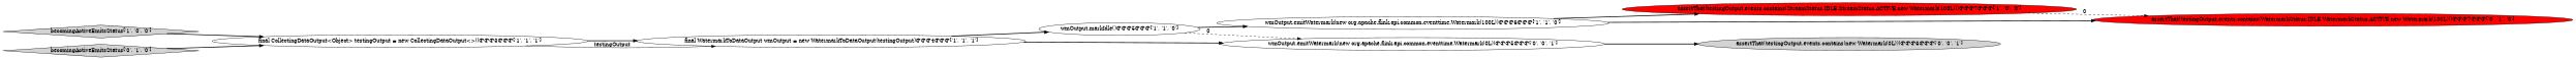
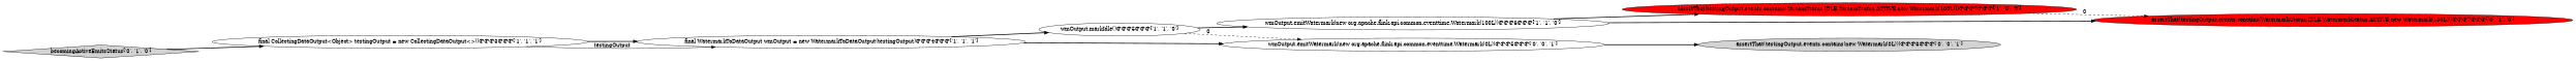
  digraph {
    rankdir=LR
    node [fillcolor=white shape=ellipse style=filled]
    edge [style=bold]
    n1 [fillcolor=red label="assertThat(testingOutput.events,contains(StreamStatus.IDLE,StreamStatus.ACTIVE,new Watermark(100L)))@@@7@@@['1', '0', '0']"]
    n2 [fillcolor=red label="assertThat(testingOutput.events,contains(WatermarkStatus.IDLE,WatermarkStatus.ACTIVE,new Watermark(100L)))@@@7@@@['0', '1', '0']"]
-   n3 [fillcolor=lightgray label="becomingActiveEmitsStatus['1', '0', '0']" shape=diamond]
    n4 [label="final CollectingDataOutput<Object> testingOutput = new CollectingDataOutput<>()@@@3@@@['1', '1', '1']"]
    n5 [label="final WatermarkToDataOutput wmOutput = new WatermarkToDataOutput(testingOutput)@@@4@@@['1', '1', '1']"]
    n6 [label="wmOutput.markIdle()@@@5@@@['1', '1', '0']"]
    n7 [label="wmOutput.emitWatermark(new org.apache.flink.api.common.eventtime.Watermark(100L))@@@6@@@['1', '1', '0']"]
    n8 [label="wmOutput.emitWatermark(new org.apache.flink.api.common.eventtime.Watermark(0L))@@@5@@@['0', '0', '1']"]
    n9 [fillcolor=lightgray label="assertThat(testingOutput.events,contains(new Watermark(0L)))@@@6@@@['0', '0', '1']"]
    n10 [fillcolor=lightgray label="becomingActiveEmitsStatus['0', '1', '0']" shape=diamond]
    n1 -> n2 [label=0 style=dashed]
-   n3 -> n4
    n4 -> n5
    n4 -> n5 [label=testingOutput style=solid]
    n5 -> n6
    n5 -> n8
    n6 -> n7
    n6 -> n8 [label=0 style=dashed]
    n7 -> n1
    n7 -> n2
    n8 -> n9
    n10 -> n4
  }
